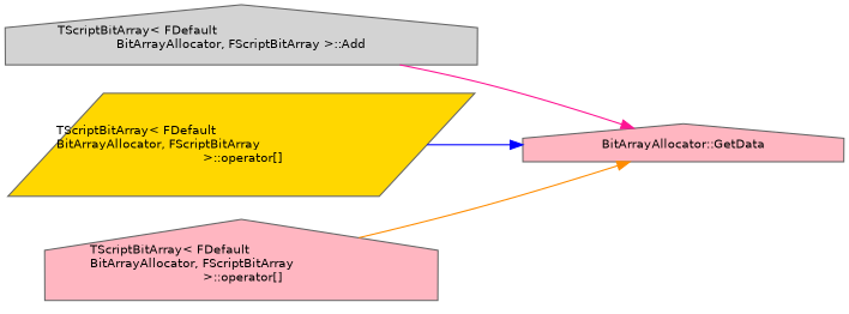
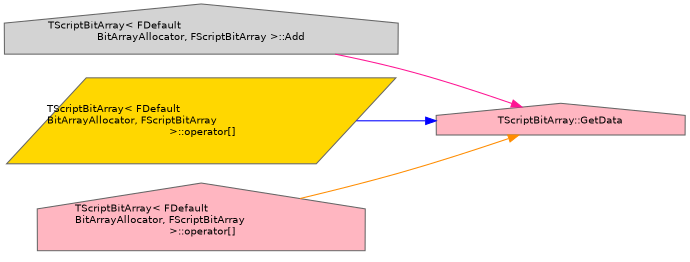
  digraph {
    rankdir=RL
    node [color=grey40 fillcolor=lightpink fontname=Helvetica fontsize=10 shape=house style=filled]
    edge [dir=back fontname=Helvetica fontsize=10 labelfontname=Helvetica labelfontsize=10 style=solid]
-   n1 [color=gray40 fontcolor=black height=0.2 label="BitArrayAllocator::GetData" width=0.4]
+   n1 [color=gray40 fontcolor=black height=0.2 label="TScriptBitArray::GetData" width=0.4]
    n2 [fillcolor=lightgrey height=0.2 label="TScriptBitArray\< FDefault\lBitArrayAllocator, FScriptBitArray \>::Add" width=0.4]
    n3 [fillcolor=gold height=0.2 label="TScriptBitArray\< FDefault\lBitArrayAllocator, FScriptBitArray\l \>::operator[]" shape=parallelogram width=0.4]
    n4 [height=0.2 label="TScriptBitArray\< FDefault\lBitArrayAllocator, FScriptBitArray\l \>::operator[]" width=0.4]
    n1 -> n2 [color=deeppink]
    n1 -> n3 [color=blue]
    n1 -> n4 [color=darkorange]
  }
